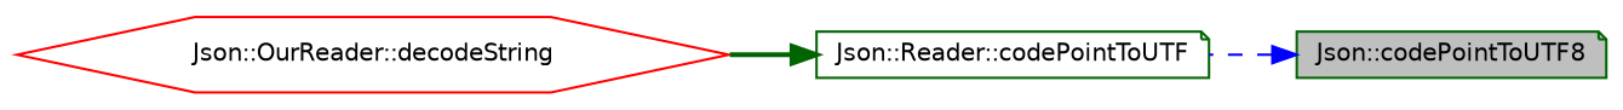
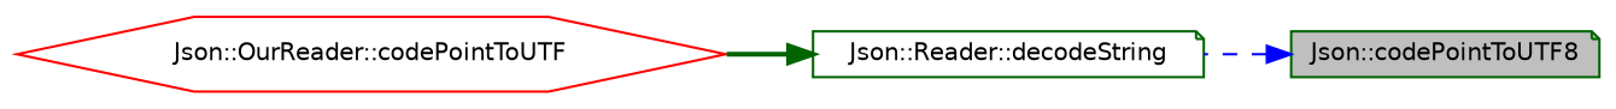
  digraph {
    rankdir=RL
    node [color=darkgreen fillcolor=white fontname=Helvetica fontsize=10 shape=note style=filled]
    edge [dir=back fontname=Helvetica fontsize=10 labelfontname=Helvetica labelfontsize=10]
    n1 [fillcolor=grey75 fontcolor=black height=0.2 label="Json::codePointToUTF8" width=0.4]
-   n2 [height=0.2 label="Json::Reader::codePointToUTF" width=0.4]
-   n3 [color=red height=0.2 label="Json::OurReader::decodeString" shape=hexagon width=0.4]
+   n2 [height=0.2 label="Json::Reader::decodeString" width=0.4]
+   n3 [color=red height=0.2 label="Json::OurReader::codePointToUTF" shape=hexagon width=0.4]
    n1 -> n2 [color=blue style=dashed]
    n2 -> n3 [color=darkgreen style=bold]
  }
